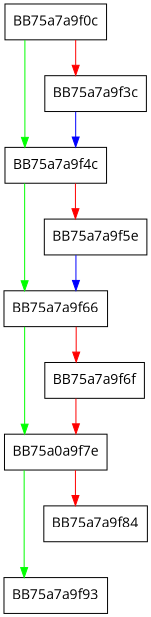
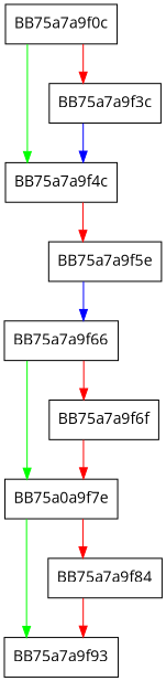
  digraph {
    fontname="Open Sans"
    splines=ortho
    node [fontname="Open Sans" shape=box]
    edge [color=red fontname="Open Sans"]
    BB75a7a9f0c
    BB75a7a9f4c
    BB75a7a9f3c
    n4 [label=BB75a7a9f66]
    BB75a7a9f5e
    n6 [label=BB75a0a9f7e]
    BB75a7a9f6f
    BB75a7a9f93
    BB75a7a9f84
    BB75a7a9f0c -> BB75a7a9f4c [color=green]
    BB75a7a9f0c -> BB75a7a9f3c
-   BB75a7a9f4c -> n4 [color=green]
    BB75a7a9f4c -> BB75a7a9f5e
    BB75a7a9f3c -> BB75a7a9f4c [color=blue]
    n4 -> n6 [color=green]
    n4 -> BB75a7a9f6f
    BB75a7a9f5e -> n4 [color=blue]
    n6 -> BB75a7a9f93 [color=green]
    n6 -> BB75a7a9f84
    BB75a7a9f6f -> n6
+   BB75a7a9f84 -> BB75a7a9f93
  }
